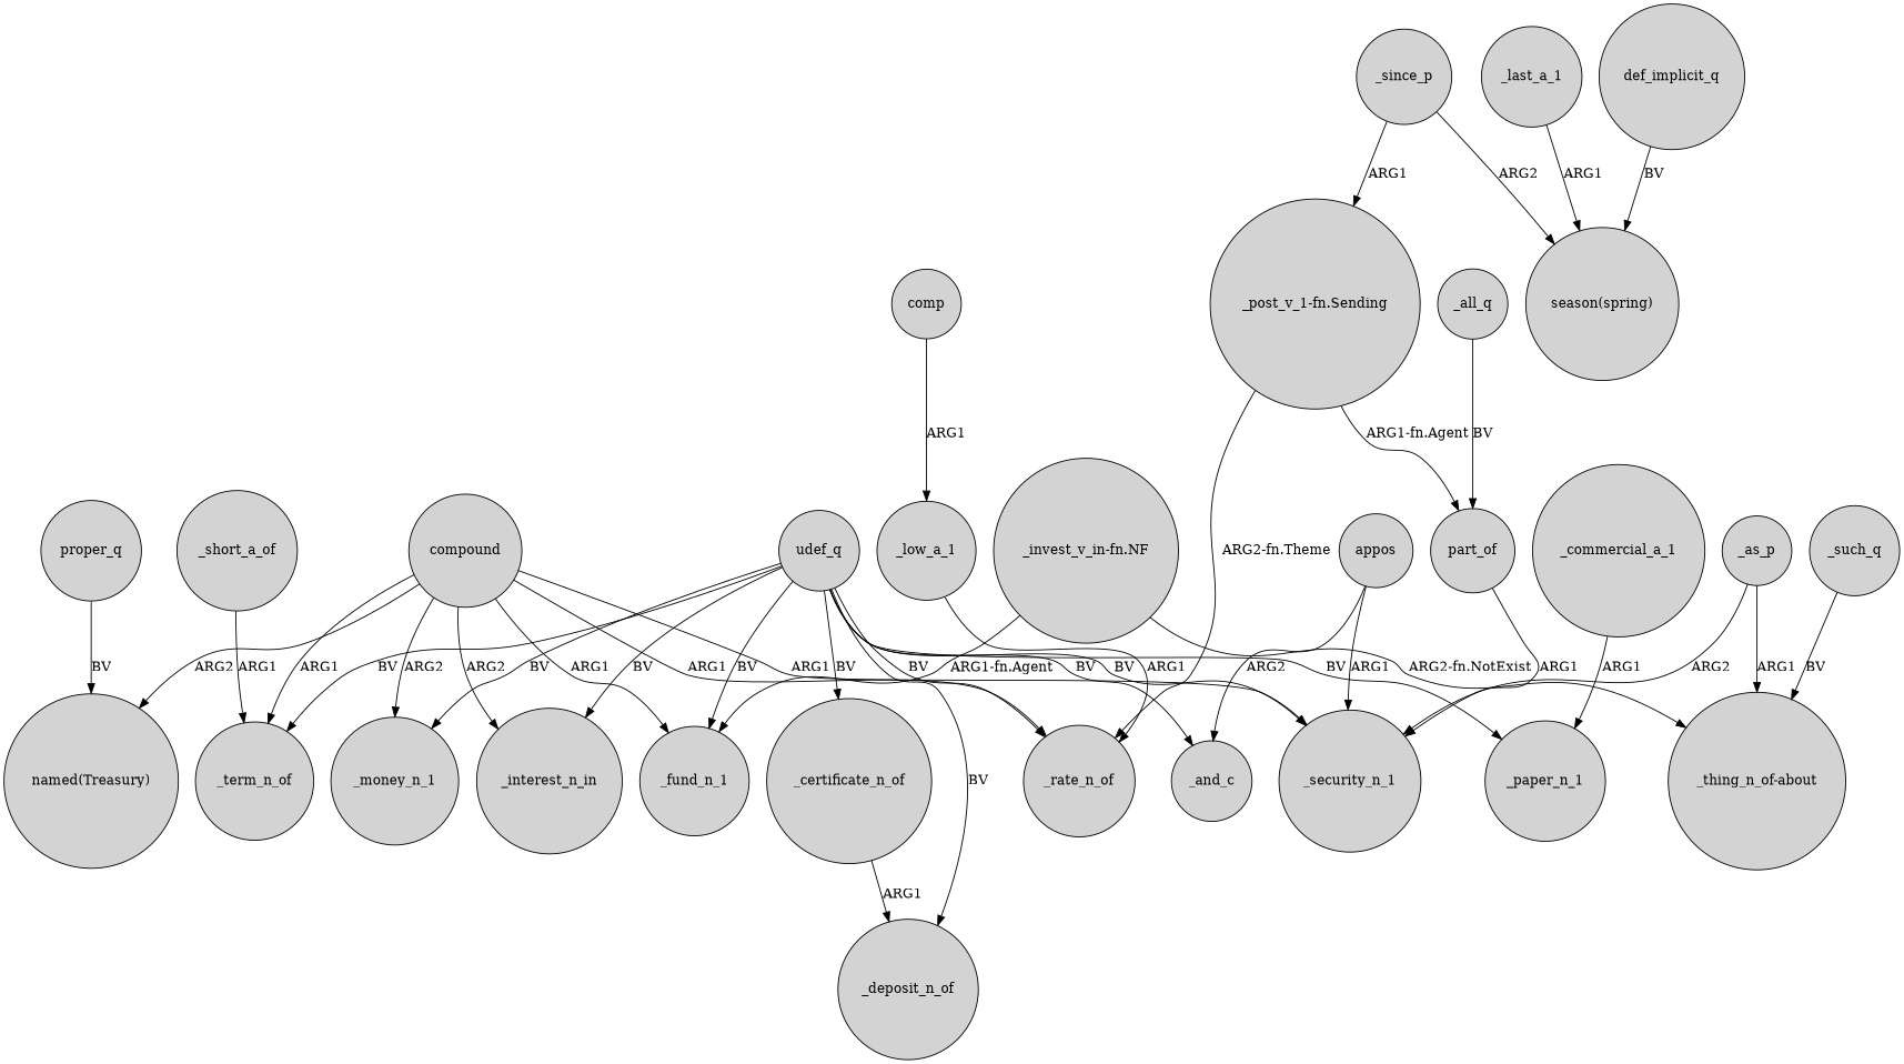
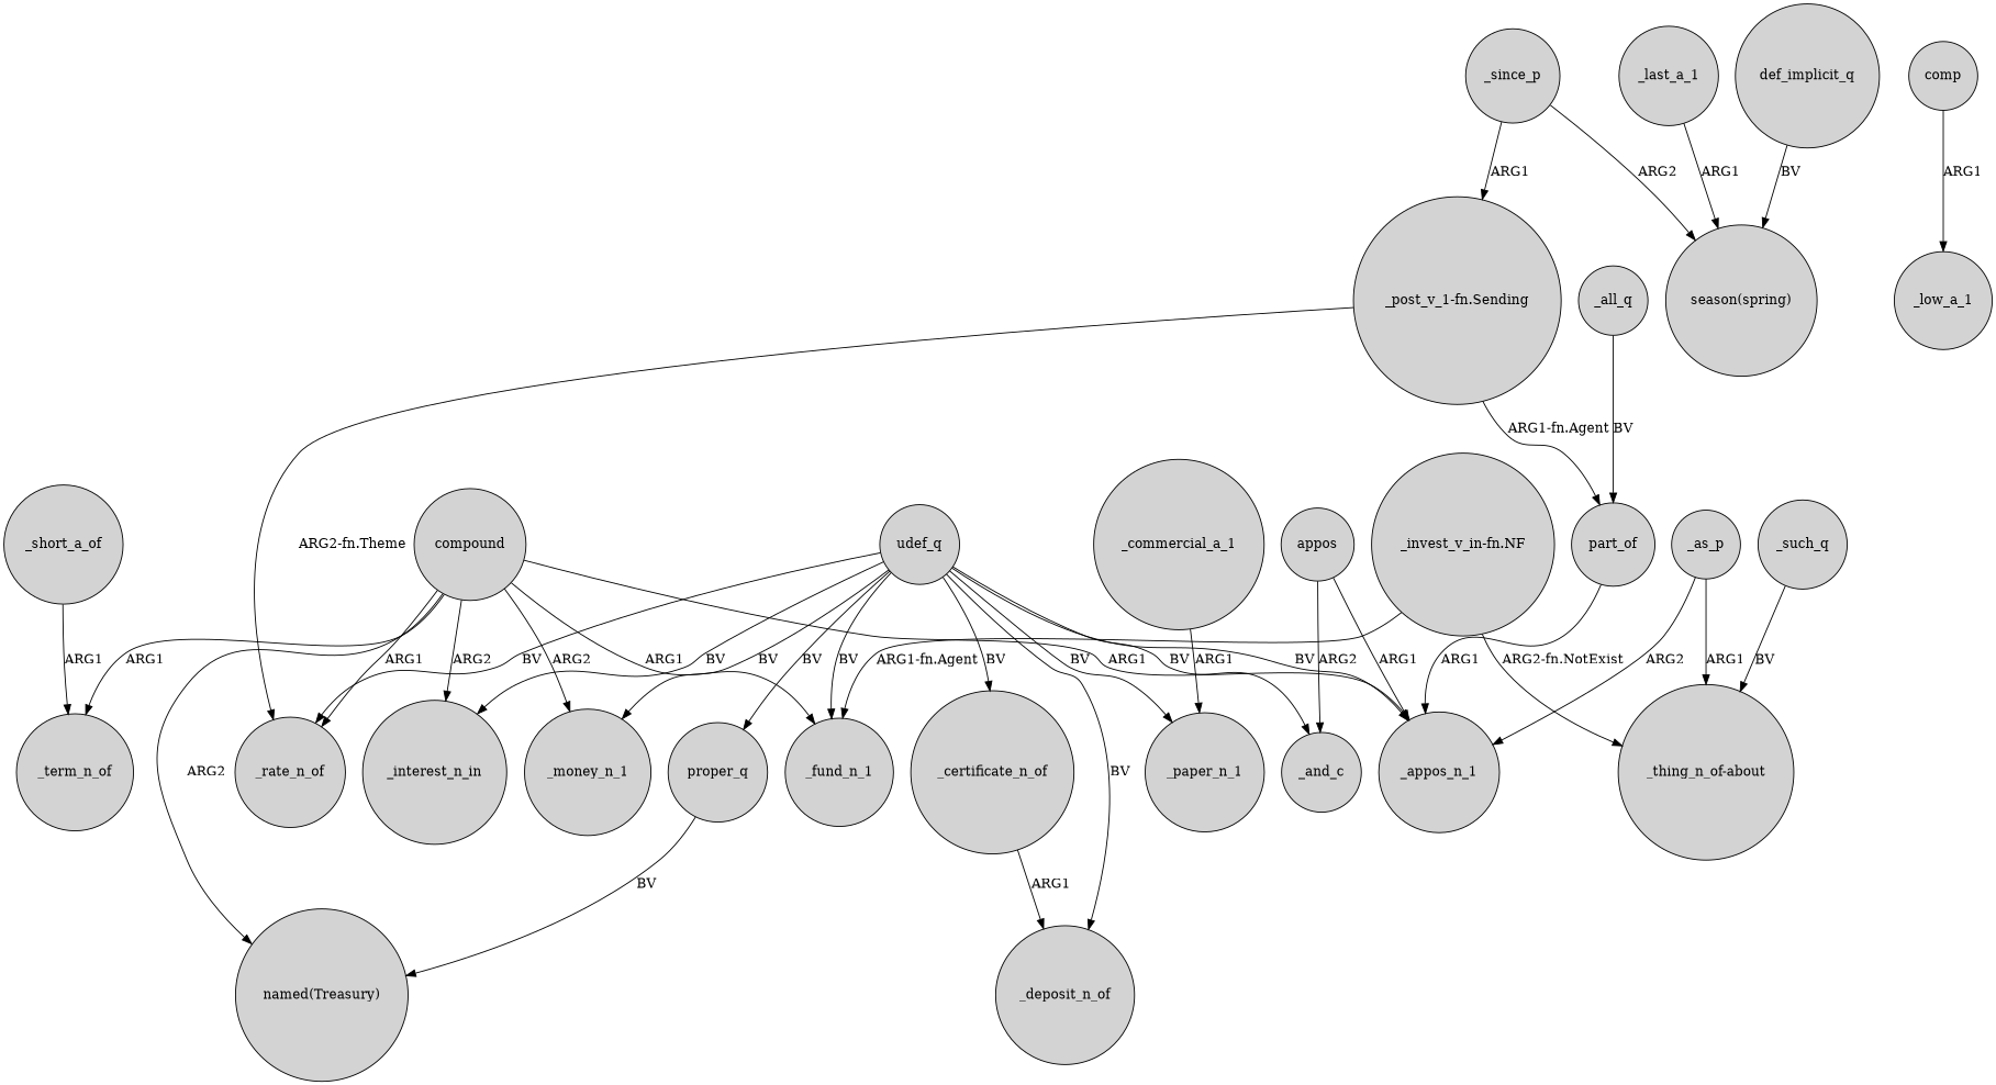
  digraph {
    node [shape=circle style=filled]
    compound
    "named(Treasury)"
    _money_n_1
    _term_n_of
-   _security_n_1
+   _security_n_1 [label=_appos_n_1]
    _rate_n_of
    _interest_n_in
    _fund_n_1
    udef_q
    _certificate_n_of
    _deposit_n_of
    _and_c
    _paper_n_1
    _all_q
    part_of
    _such_q
    "_thing_n_of-about"
    _as_p
    _short_a_of
    _since_p
    "_post_v_1-fn.Sending"
    "season(spring)"
    "_invest_v_in-fn.NF"
    _low_a_1
    appos
    _commercial_a_1
    proper_q
    _last_a_1
    def_implicit_q
    comp
    compound -> "named(Treasury)" [label=ARG2]
    compound -> _money_n_1 [label=ARG2]
    compound -> _term_n_of [label=ARG1]
    compound -> _security_n_1 [label=ARG1]
    compound -> _rate_n_of [label=ARG1]
    compound -> _interest_n_in [label=ARG2]
    compound -> _fund_n_1 [label=ARG1]
    udef_q -> _money_n_1 [label=BV]
-   udef_q -> _term_n_of [label=BV]
+   udef_q -> proper_q [label=BV]
    udef_q -> _security_n_1 [label=BV]
    udef_q -> _rate_n_of [label=BV]
    udef_q -> _interest_n_in [label=BV]
    udef_q -> _fund_n_1 [label=BV]
    udef_q -> _certificate_n_of [label=BV]
    udef_q -> _deposit_n_of [label=BV]
    udef_q -> _and_c [label=BV]
    udef_q -> _paper_n_1 [label=BV]
    _certificate_n_of -> _deposit_n_of [label=ARG1]
    _all_q -> part_of [label=BV]
    part_of -> _security_n_1 [label=ARG1]
    _such_q -> "_thing_n_of-about" [label=BV]
    _as_p -> _security_n_1 [label=ARG2]
    _as_p -> "_thing_n_of-about" [label=ARG1]
    _short_a_of -> _term_n_of [label=ARG1]
    _since_p -> "_post_v_1-fn.Sending" [label=ARG1]
    _since_p -> "season(spring)" [label=ARG2]
    "_post_v_1-fn.Sending" -> _rate_n_of [label="ARG2-fn.Theme"]
    "_post_v_1-fn.Sending" -> part_of [label="ARG1-fn.Agent"]
    "_invest_v_in-fn.NF" -> _fund_n_1 [label="ARG1-fn.Agent"]
    "_invest_v_in-fn.NF" -> "_thing_n_of-about" [label="ARG2-fn.NotExist"]
-   _low_a_1 -> _rate_n_of [label=ARG1]
    appos -> _security_n_1 [label=ARG1]
    appos -> _and_c [label=ARG2]
    _commercial_a_1 -> _paper_n_1 [label=ARG1]
    proper_q -> "named(Treasury)" [label=BV]
    _last_a_1 -> "season(spring)" [label=ARG1]
    def_implicit_q -> "season(spring)" [label=BV]
    comp -> _low_a_1 [label=ARG1]
  }
